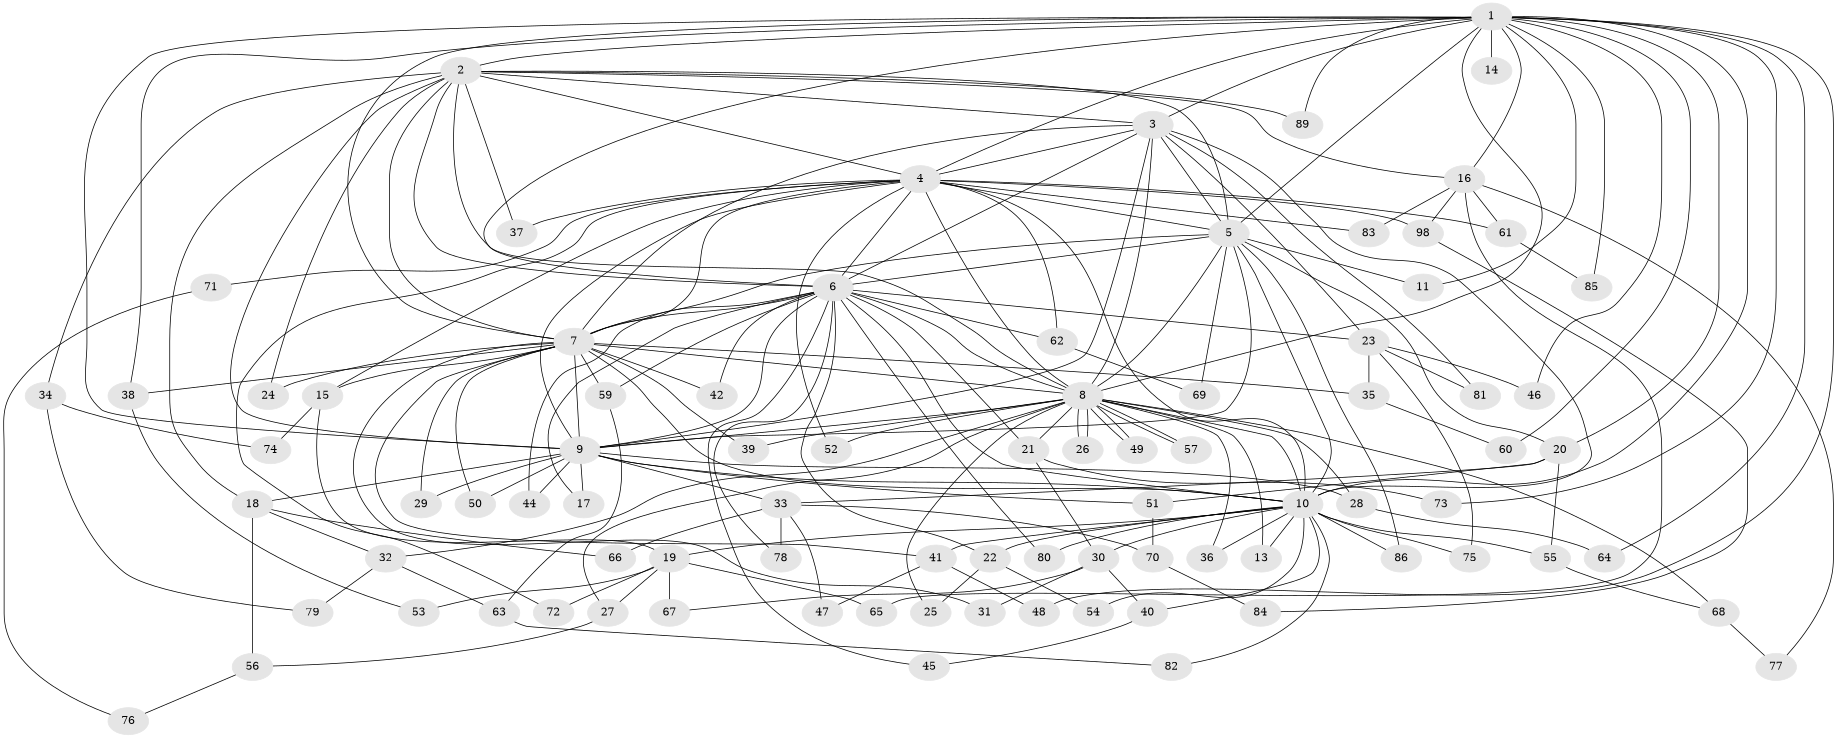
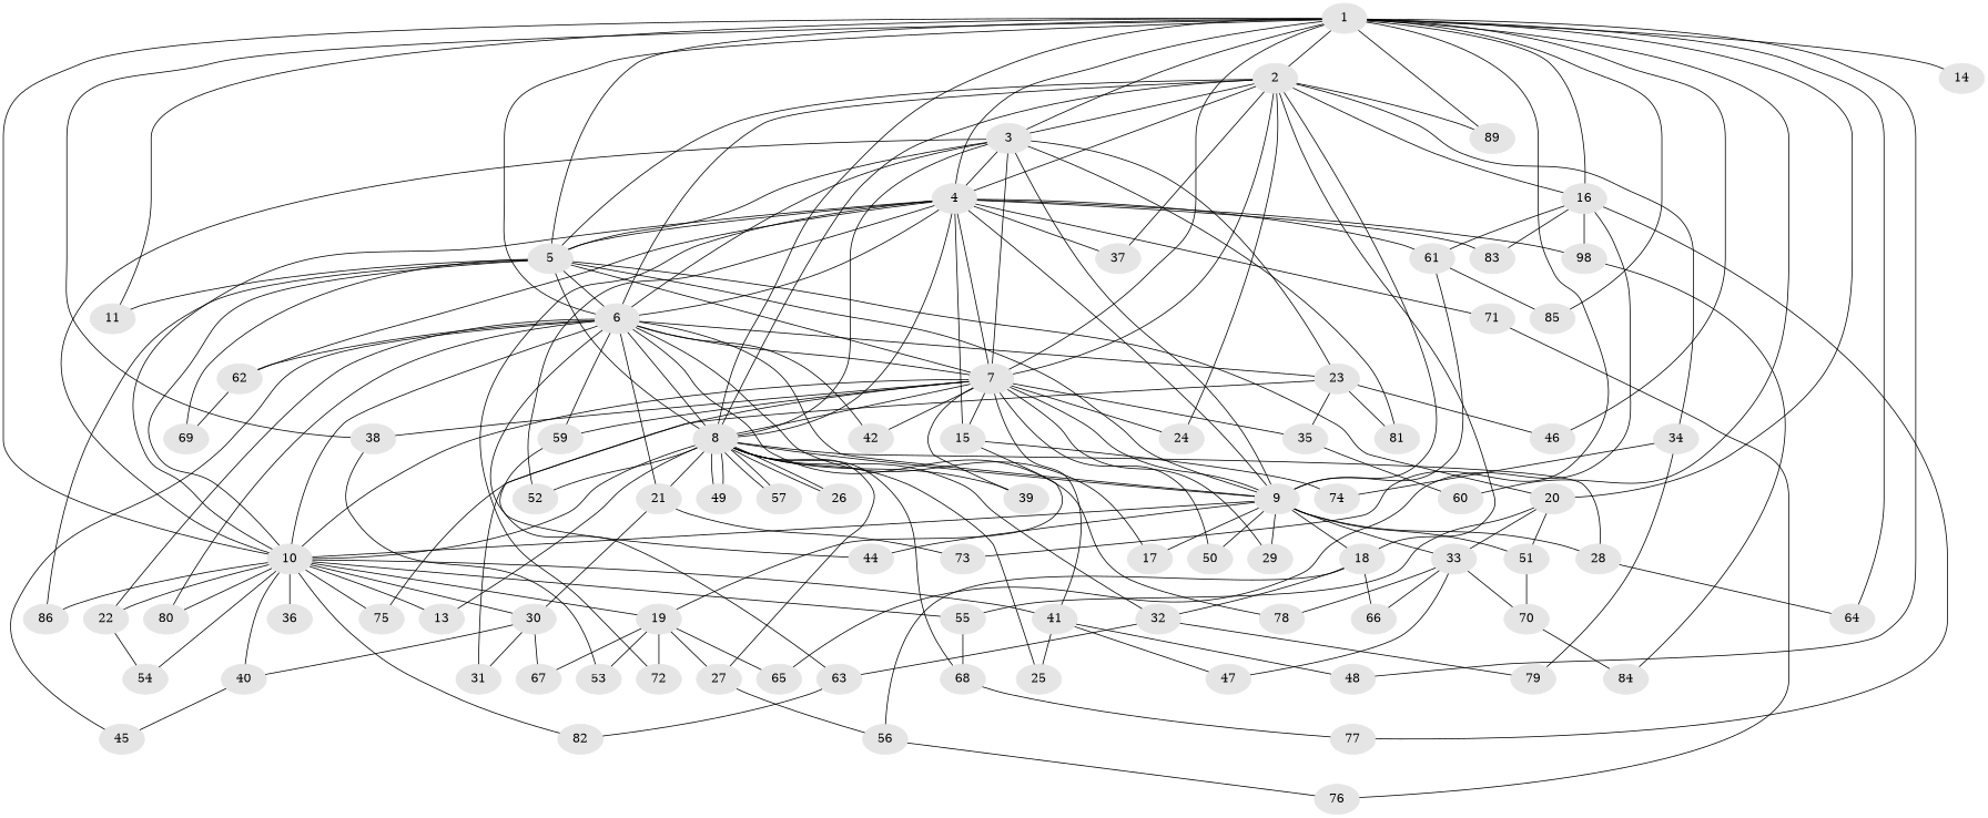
  graph {
    node [color=gray90 style=filled]
    1
    2
    3
    4
    5
    6
    7
    8
    9
    10
    11
    14
    16
    20
    38
    46
    48
    60
    64
    73
    85
    n22 [label=89]
    18
    24
    34
    37
    23
    81
    15
    52
    n31 [label=98]
    61
    62
    71
    72
    83
    69
    86
    17
    21
    22
    42
    44
    45
    59
    78
    80
    29
    31
    35
    39
    41
    50
    13
    25
    26
    27
    28
    32
    36
    49
    57
    68
    33
    51
    19
    30
    40
    54
    55
    75
    82
    65
    77
    53
    56
    66
    74
    79
    84
    76
    63
    47
    70
    67
    1 -- 2
    1 -- 3
    1 -- 4
    1 -- 5
    1 -- 6
    1 -- 7
    1 -- 8
-   1 -- 9
+   61 -- 9
    1 -- 10
    1 -- 11
    1 -- 14
    1 -- 16
    1 -- 20
    1 -- 38
    1 -- 46
    1 -- 48
    1 -- 60
    1 -- 64
    1 -- 73
    1 -- 85
    1 -- n22
    2 -- 3
    2 -- 4
    2 -- 5
    2 -- 6
    2 -- 7
    2 -- 8
    2 -- 9
    2 -- 16
    2 -- n22
    2 -- 18
    2 -- 24
    2 -- 34
    2 -- 37
    3 -- 4
    3 -- 5
    3 -- 6
    3 -- 7
    3 -- 8
    3 -- 9
    3 -- 10
    3 -- 23
    3 -- 81
    4 -- 5
    4 -- 6
    4 -- 7
    4 -- 8
    4 -- 9
    4 -- 10
    4 -- 37
    4 -- 15
    4 -- 52
    4 -- n31
    4 -- 61
    4 -- 62
    4 -- 71
    4 -- 72
    4 -- 83
    5 -- 6
    5 -- 7
    5 -- 8
    5 -- 9
    5 -- 10
    5 -- 11
    5 -- 20
    5 -- 69
    5 -- 86
    6 -- 7
    6 -- 8
    6 -- 9
    6 -- 10
    6 -- 23
    6 -- 62
    6 -- 17
    6 -- 21
    6 -- 22
    6 -- 42
    6 -- 44
    6 -- 45
    6 -- 59
    6 -- 78
    6 -- 80
    7 -- 8
    7 -- 9
    7 -- 10
    7 -- 38
    7 -- 24
    7 -- 15
    7 -- 42
    7 -- 59
    7 -- 29
    7 -- 31
    7 -- 35
    7 -- 39
    7 -- 41
    7 -- 50
    8 -- 9
    8 -- 10
    8 -- 52
    8 -- 21
    8 -- 39
    8 -- 13
    8 -- 25
    8 -- 26
    8 -- 26
    8 -- 27
    8 -- 28
    8 -- 32
-   8 -- 36
    8 -- 49
    8 -- 49
    8 -- 57
    8 -- 57
    8 -- 68
    9 -- 10
    9 -- 18
    9 -- 17
    9 -- 44
    9 -- 29
    9 -- 50
    9 -- 28
    9 -- 33
    9 -- 51
    10 -- 86
    10 -- 22
    10 -- 80
    10 -- 41
    10 -- 13
    10 -- 36
    10 -- 19
    10 -- 30
    10 -- 40
    10 -- 54
    10 -- 55
    10 -- 75
    10 -- 82
    16 -- n31
    16 -- 61
    16 -- 83
    16 -- 65
    16 -- 77
    20 -- 33
    20 -- 51
    20 -- 55
    38 -- 53
    18 -- 32
    18 -- 56
    18 -- 66
    34 -- 74
    34 -- 79
    23 -- 46
    23 -- 81
    23 -- 35
    23 -- 75
    15 -- 19
    15 -- 74
    n31 -- 84
    61 -- 85
    62 -- 69
    71 -- 76
    21 -- 73
    21 -- 30
-   22 -- 25
+   41 -- 25
    22 -- 54
    59 -- 63
    35 -- 60
    41 -- 48
    41 -- 47
    27 -- 56
    28 -- 64
    32 -- 79
    32 -- 63
    68 -- 77
    33 -- 78
    33 -- 66
    33 -- 47
    33 -- 70
    51 -- 70
    19 -- 72
    19 -- 27
    19 -- 65
    19 -- 53
    19 -- 67
    30 -- 31
    30 -- 40
    30 -- 67
    40 -- 45
    55 -- 68
    56 -- 76
    63 -- 82
    70 -- 84
  }
